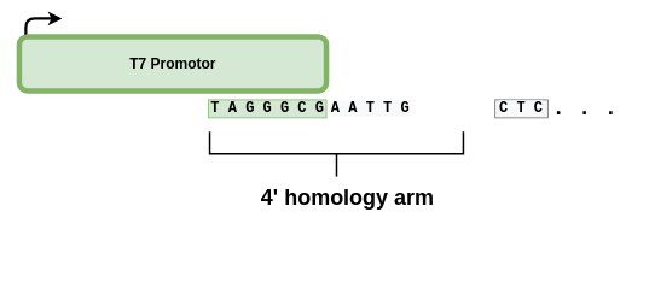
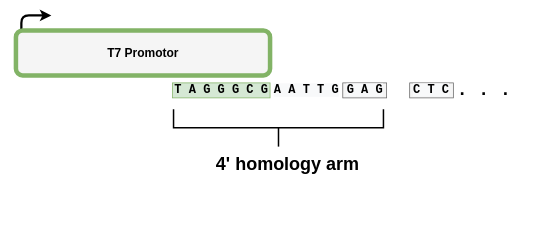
  <mxCell id="0" />
  <mxCell id="1" parent="0" />
  <mxCell id="2" value="" style="endArrow=classic;html=1;strokeWidth=3;fontSize=16;fontStyle=1" parent="1" edge="1"><mxGeometry width="50" height="50" relative="1" as="geometry"><mxPoint x="28" y="50" as="sourcePoint" /><mxPoint x="68" y="20" as="targetPoint" /><Array as="points"><mxPoint x="28" y="20" /></Array></mxGeometry></mxCell>
  <mxCell id="3" value="" style="shape=link;html=1;fontSize=16;strokeWidth=7;endArrow=none;fontStyle=1;startArrow=none;" parent="1" source="8" edge="1"><mxGeometry width="100" relative="1" as="geometry"><mxPoint x="208" y="70" as="sourcePoint" /><mxPoint x="348" y="70" as="targetPoint" /></mxGeometry></mxCell>
  <mxCell id="4" value="T A G G G C G" style="text;html=1;strokeColor=#82b366;fillColor=#d5e8d4;align=center;verticalAlign=middle;whiteSpace=wrap;rounded=0;fontStyle=1;fontSize=16;fontFamily=Courier New;" parent="1" vertex="1"><mxGeometry x="229.75" y="110" width="130" height="20" as="geometry" /></mxCell>
  <mxCell id="5" value="&lt;span style=&quot;color: rgb(0 , 0 , 0) ; font-family: &amp;#34;courier new&amp;#34; ; font-size: 16px ; font-style: normal ; font-weight: 700 ; letter-spacing: normal ; text-align: center ; text-indent: 0px ; text-transform: none ; word-spacing: 0px ; background-color: rgb(248 , 249 , 250) ; display: inline ; float: none&quot;&gt;A A T T G&lt;/span&gt;" style="text;html=1;align=center;verticalAlign=middle;whiteSpace=wrap;rounded=0;fontStyle=1;fontSize=16;fontFamily=Courier New;" parent="1" vertex="1"><mxGeometry x="359.75" y="110" width="96.5" height="20" as="geometry" /></mxCell>
  <mxCell id="6" value="&lt;span style=&quot;color: rgb(0 , 0 , 0) ; font-family: &amp;#34;courier new&amp;#34; ; font-size: 16px ; font-style: normal ; font-weight: 700 ; letter-spacing: normal ; text-align: center ; text-indent: 0px ; text-transform: none ; word-spacing: 0px ; background-color: rgb(248 , 249 , 250) ; display: inline ; float: none&quot;&gt;C T C&lt;/span&gt;" style="text;html=1;strokeColor=#666666;fillColor=#f5f5f5;align=center;verticalAlign=middle;whiteSpace=wrap;rounded=0;fontStyle=1;fontSize=16;fontFamily=Courier New;fontColor=#333333;" parent="1" vertex="1"><mxGeometry x="546" y="110" width="58.25" height="20" as="geometry" /></mxCell>
- <mxCell id="8" value="T7 Promotor" style="rounded=1;whiteSpace=wrap;html=1;strokeWidth=6;rotation=0;fillColor=#d5e8d4;strokeColor=#82b366;fontStyle=1;fontSize=16;" parent="1" vertex="1"><mxGeometry x="20.75" y="40" width="339" height="60" as="geometry" /></mxCell>
+ <mxCell id="7" value="&lt;span style=&quot;color: rgb(0 , 0 , 0) ; font-family: &amp;#34;courier new&amp;#34; ; font-size: 16px ; font-style: normal ; font-weight: 700 ; letter-spacing: normal ; text-align: center ; text-indent: 0px ; text-transform: none ; word-spacing: 0px ; background-color: rgb(248 , 249 , 250) ; display: inline ; float: none&quot;&gt;G A G&lt;/span&gt;" style="text;html=1;strokeColor=#666666;fillColor=#f5f5f5;align=center;verticalAlign=middle;whiteSpace=wrap;rounded=0;fontStyle=1;fontSize=16;fontFamily=Courier New;fontColor=#333333;" parent="1" vertex="1"><mxGeometry x="456.75" y="110" width="58.5" height="20" as="geometry" /></mxCell>
+ <mxCell id="8" value="T7 Promotor" style="rounded=1;whiteSpace=wrap;html=1;strokeWidth=6;rotation=0;fillColor=#f5f5f5;strokeColor=#82b366;fontStyle=1;fontSize=16;" parent="1" vertex="1"><mxGeometry x="20.75" y="40" width="339" height="60" as="geometry" /></mxCell>
  <mxCell id="9" value="&lt;font face=&quot;courier new&quot; style=&quot;font-size: 24px;&quot;&gt;. . .&amp;nbsp;&lt;/font&gt;" style="text;html=1;align=center;verticalAlign=middle;whiteSpace=wrap;rounded=0;fontStyle=1;fontSize=24;fontFamily=Courier New;" parent="1" vertex="1"><mxGeometry x="604.25" y="110" width="96.5" height="20" as="geometry" /></mxCell>
  <mxCell id="10" value="" style="strokeWidth=2;html=1;shape=mxgraph.flowchart.annotation_2;align=left;labelPosition=right;pointerEvents=1;fontFamily=Courier New;fontSize=24;rotation=-90;" parent="1" vertex="1"><mxGeometry x="346" y="30" width="50" height="280" as="geometry" /></mxCell>
  <mxCell id="11" value="&lt;font face=&quot;Helvetica&quot;&gt;4' homology arm&lt;/font&gt;" style="text;html=1;strokeColor=none;fillColor=none;align=center;verticalAlign=middle;whiteSpace=wrap;rounded=0;fontFamily=Courier New;fontSize=24;fontStyle=1" parent="1" vertex="1"><mxGeometry x="275" y="210" width="217" height="20" as="geometry" /></mxCell>
